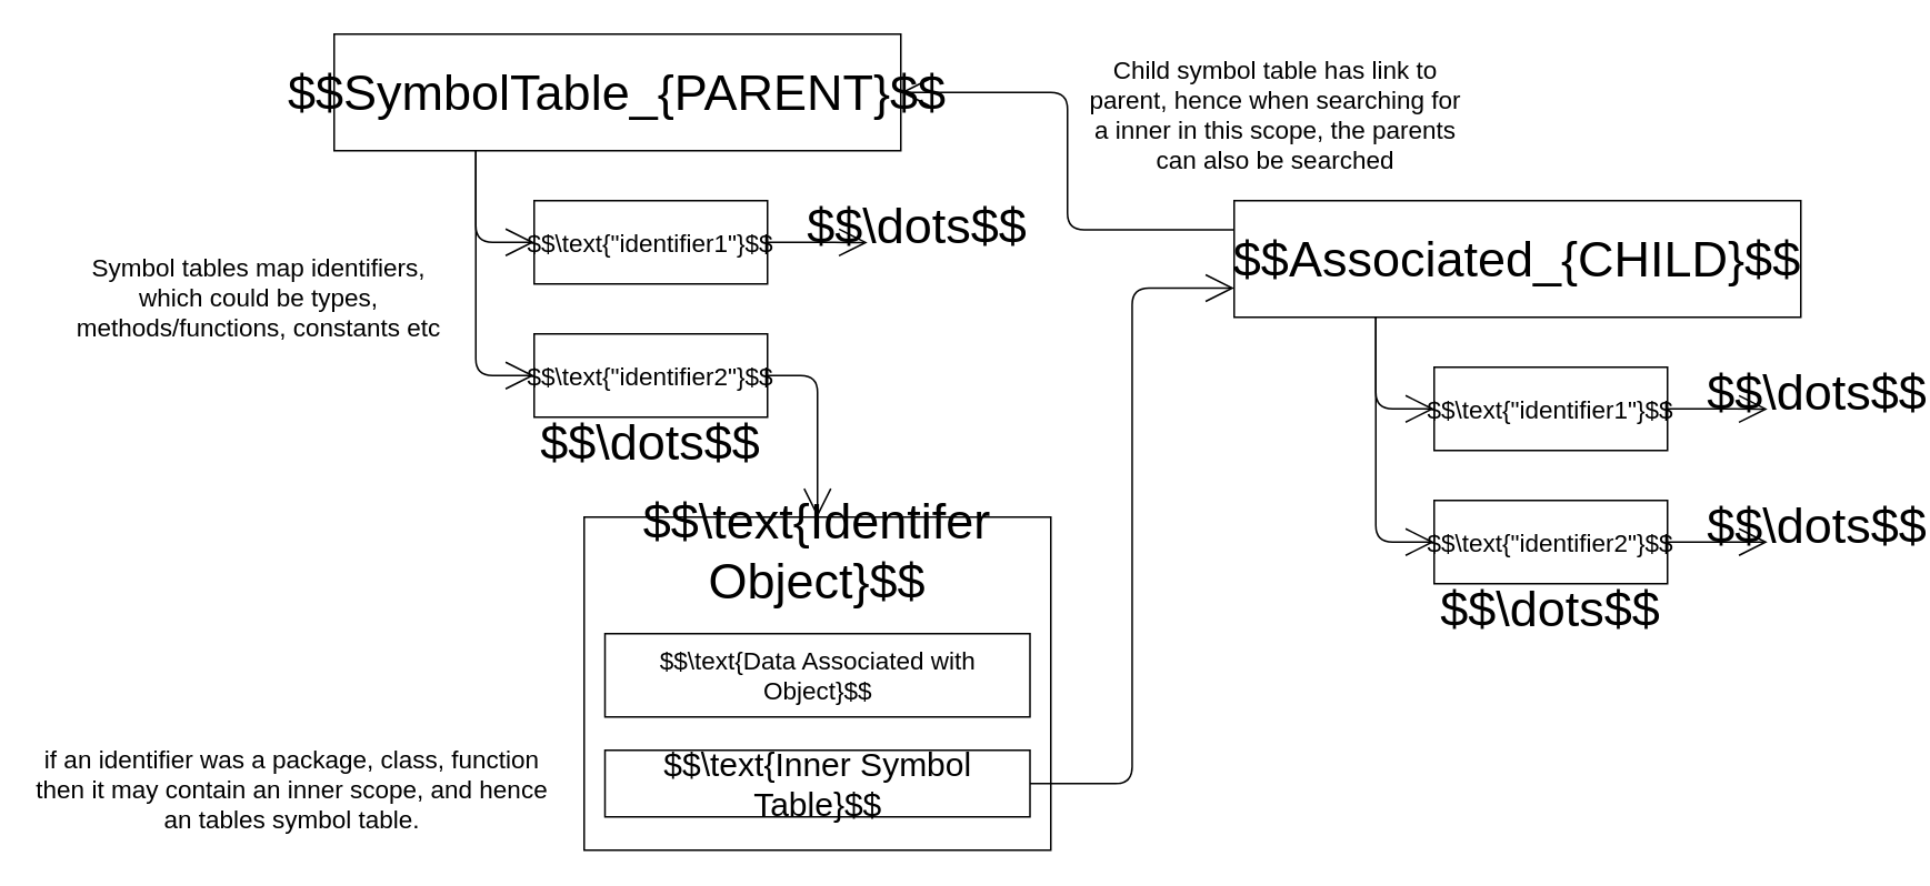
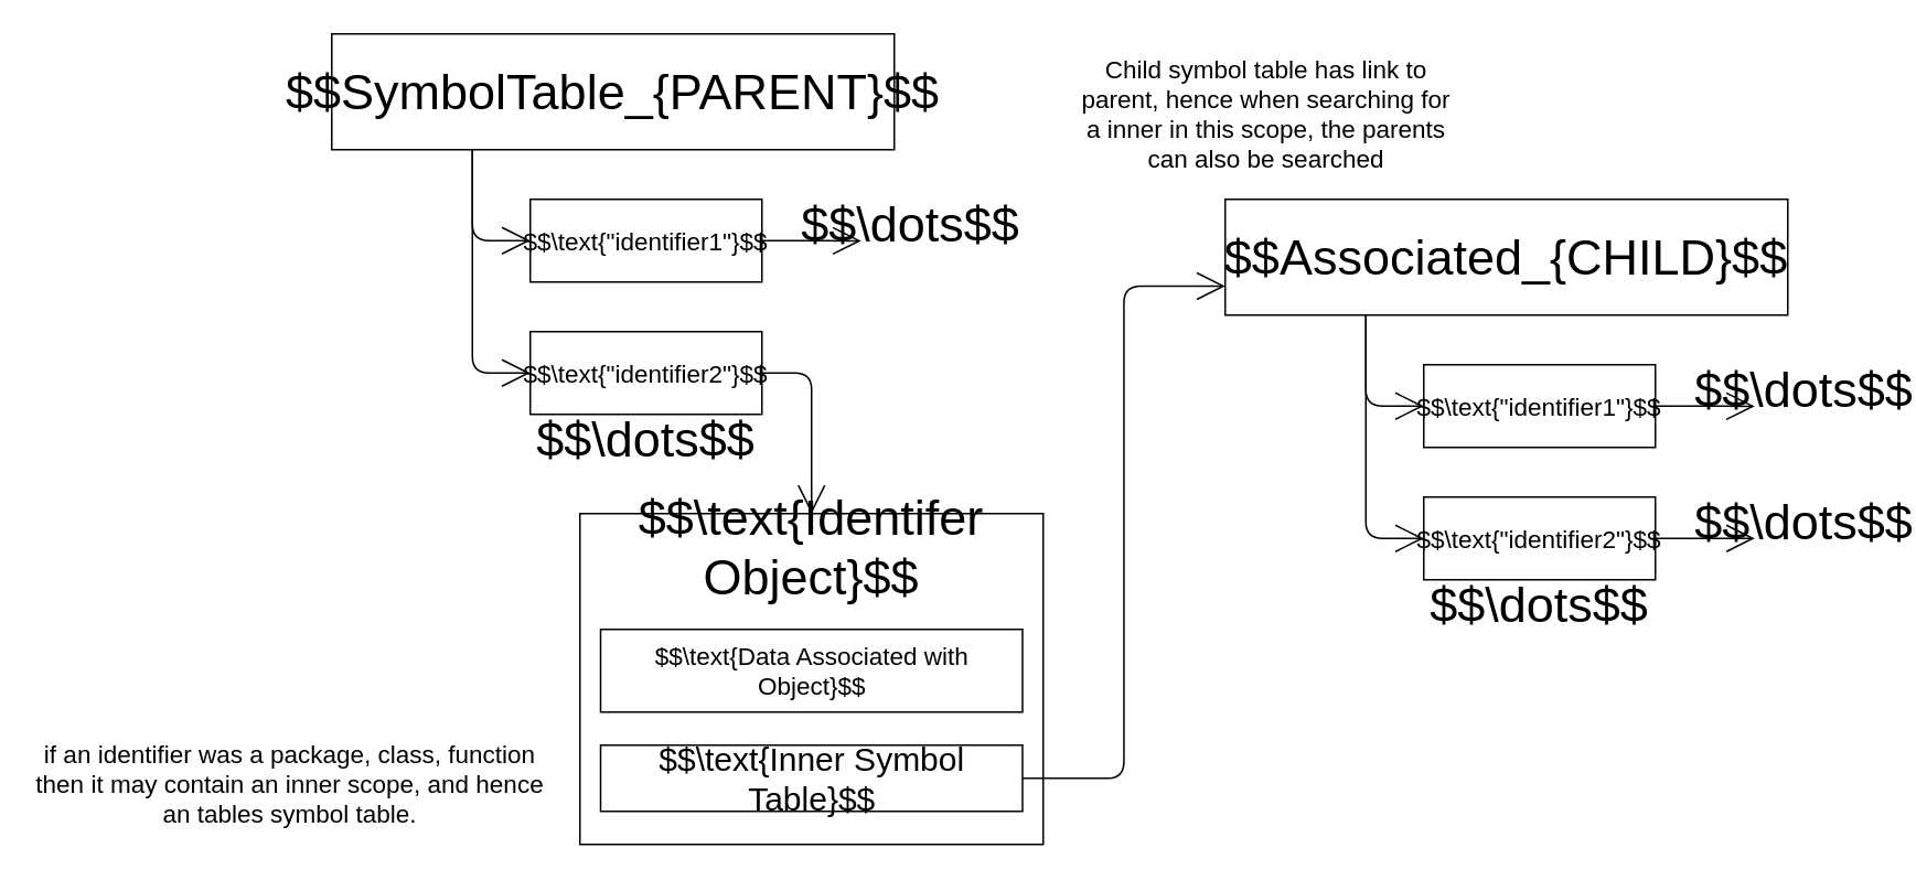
  <mxCell id="0" />
  <mxCell id="1" parent="0" />
  <mxCell id="2" style="edgeStyle=orthogonalEdgeStyle;html=1;exitX=0.25;exitY=1;exitDx=0;exitDy=0;entryX=0;entryY=0.5;entryDx=0;entryDy=0;fontSize=15;endArrow=open;endFill=0;endSize=15;" parent="1" source="4" target="6" edge="1"><mxGeometry relative="1" as="geometry" /></mxCell>
  <mxCell id="3" style="edgeStyle=orthogonalEdgeStyle;html=1;exitX=0.25;exitY=1;exitDx=0;exitDy=0;entryX=0;entryY=0.5;entryDx=0;entryDy=0;fontSize=15;endArrow=open;endFill=0;endSize=15;" parent="1" source="4" target="10" edge="1"><mxGeometry relative="1" as="geometry" /></mxCell>
  <mxCell id="4" value="$$SymbolTable_{PARENT}$$" style="rounded=0;whiteSpace=wrap;html=1;fontSize=30;fillColor=none;" parent="1" vertex="1"><mxGeometry x="200" y="20" width="340" height="70" as="geometry" /></mxCell>
  <mxCell id="5" style="edgeStyle=orthogonalEdgeStyle;html=1;exitX=1;exitY=0.5;exitDx=0;exitDy=0;fontSize=15;endArrow=open;endFill=0;endSize=15;" parent="1" source="6" edge="1"><mxGeometry relative="1" as="geometry"><mxPoint x="520" y="145.138" as="targetPoint" /></mxGeometry></mxCell>
  <mxCell id="6" value="$$\text{&quot;identifier1&quot;}$$" style="rounded=0;whiteSpace=wrap;html=1;fontSize=15;fillColor=none;" parent="1" vertex="1"><mxGeometry x="320" y="120" width="140" height="50" as="geometry" /></mxCell>
  <mxCell id="7" style="edgeStyle=orthogonalEdgeStyle;html=1;exitX=1;exitY=0.5;exitDx=0;exitDy=0;fontSize=30;entryX=0.5;entryY=0;entryDx=0;entryDy=0;endArrow=open;endFill=0;endSize=15;" parent="1" source="10" target="8" edge="1"><mxGeometry relative="1" as="geometry"><mxPoint x="510" y="250" as="targetPoint" /><mxPoint x="250" y="220" as="sourcePoint" /></mxGeometry></mxCell>
  <mxCell id="8" value="$$\text{Identifer Object}$$" style="rounded=0;whiteSpace=wrap;html=1;fontSize=30;verticalAlign=top;spacing=-20;fillColor=none;" parent="1" vertex="1"><mxGeometry x="350" y="310" width="280" height="200" as="geometry" /></mxCell>
  <mxCell id="9" value="$$\text{Data Associated with Object}$$" style="rounded=0;whiteSpace=wrap;html=1;fontSize=15;fillColor=none;" parent="1" vertex="1"><mxGeometry x="362.5" y="380" width="255" height="50" as="geometry" /></mxCell>
  <mxCell id="10" value="$$\text{&quot;identifier2&quot;}$$" style="rounded=0;whiteSpace=wrap;html=1;fontSize=15;fillColor=none;" parent="1" vertex="1"><mxGeometry x="320" y="200" width="140" height="50" as="geometry" /></mxCell>
  <mxCell id="11" style="edgeStyle=orthogonalEdgeStyle;html=1;exitX=1;exitY=0.5;exitDx=0;exitDy=0;entryX=0;entryY=0.75;entryDx=0;entryDy=0;fontSize=15;endArrow=open;endFill=0;endSize=15;" parent="1" source="12" target="16" edge="1"><mxGeometry relative="1" as="geometry" /></mxCell>
  <mxCell id="12" value="$$\text{Inner Symbol Table}$$" style="rounded=0;whiteSpace=wrap;html=1;fontSize=20;fillColor=none;" parent="1" vertex="1"><mxGeometry x="362.5" y="450" width="255" height="40" as="geometry" /></mxCell>
- <mxCell id="13" style="edgeStyle=orthogonalEdgeStyle;html=1;exitX=0;exitY=0.25;exitDx=0;exitDy=0;entryX=1;entryY=0.5;entryDx=0;entryDy=0;fontSize=15;endArrow=open;endFill=0;endSize=15;" parent="1" source="16" target="4" edge="1"><mxGeometry relative="1" as="geometry" /></mxCell>
  <mxCell id="14" style="edgeStyle=orthogonalEdgeStyle;html=1;exitX=0.25;exitY=1;exitDx=0;exitDy=0;entryX=0;entryY=0.5;entryDx=0;entryDy=0;fontSize=15;endArrow=open;endFill=0;endSize=15;" parent="1" source="16" target="17" edge="1"><mxGeometry relative="1" as="geometry" /></mxCell>
  <mxCell id="15" style="edgeStyle=orthogonalEdgeStyle;html=1;exitX=0.25;exitY=1;exitDx=0;exitDy=0;entryX=0;entryY=0.5;entryDx=0;entryDy=0;fontSize=15;endArrow=open;endFill=0;endSize=15;" parent="1" source="16" target="18" edge="1"><mxGeometry relative="1" as="geometry" /></mxCell>
  <mxCell id="16" value="$$Associated_{CHILD}$$" style="rounded=0;whiteSpace=wrap;html=1;fontSize=30;fillColor=none;" parent="1" vertex="1"><mxGeometry x="740" y="120" width="340" height="70" as="geometry" /></mxCell>
  <mxCell id="17" value="$$\text{&quot;identifier1&quot;}$$" style="rounded=0;whiteSpace=wrap;html=1;fontSize=15;fillColor=none;" parent="1" vertex="1"><mxGeometry x="860" y="220" width="140" height="50" as="geometry" /></mxCell>
  <mxCell id="18" value="$$\text{&quot;identifier2&quot;}$$" style="rounded=0;whiteSpace=wrap;html=1;fontSize=15;fillColor=none;" parent="1" vertex="1"><mxGeometry x="860" y="300" width="140" height="50" as="geometry" /></mxCell>
  <mxCell id="19" value="$$\dots$$" style="text;html=1;strokeColor=none;fillColor=none;align=center;verticalAlign=middle;whiteSpace=wrap;rounded=0;fontSize=30;" parent="1" vertex="1"><mxGeometry x="360" y="250" width="60" height="30" as="geometry" /></mxCell>
  <mxCell id="20" value="$$\dots$$" style="text;html=1;strokeColor=none;fillColor=none;align=center;verticalAlign=middle;whiteSpace=wrap;rounded=0;fontSize=30;" parent="1" vertex="1"><mxGeometry x="900" y="350" width="60" height="30" as="geometry" /></mxCell>
  <mxCell id="21" value="if an identifier was a package, class, function then it may contain an inner scope, and hence an tables symbol table." style="text;html=1;strokeColor=none;fillColor=none;align=center;verticalAlign=middle;whiteSpace=wrap;rounded=0;fontSize=15;" parent="1" vertex="1"><mxGeometry x="20" y="435" width="310" height="75" as="geometry" /></mxCell>
- <mxCell id="22" value="Symbol tables map identifiers, which could be types, methods/functions, constants etc" style="text;html=1;strokeColor=none;fillColor=none;align=center;verticalAlign=middle;whiteSpace=wrap;rounded=0;fontSize=15;" parent="1" vertex="1"><mxGeometry x="40" y="140" width="230" height="75" as="geometry" /></mxCell>
  <mxCell id="23" value="Child symbol table has link to parent, hence when searching for a inner in this scope, the parents can also be searched" style="text;html=1;strokeColor=none;fillColor=none;align=center;verticalAlign=middle;whiteSpace=wrap;rounded=0;fontSize=15;" parent="1" vertex="1"><mxGeometry x="650" y="30" width="230" height="75" as="geometry" /></mxCell>
  <mxCell id="24" value="$$\dots$$" style="text;html=1;strokeColor=none;fillColor=none;align=center;verticalAlign=middle;whiteSpace=wrap;rounded=0;fontSize=30;" parent="1" vertex="1"><mxGeometry x="520" y="120" width="60" height="30" as="geometry" /></mxCell>
  <mxCell id="25" style="edgeStyle=orthogonalEdgeStyle;html=1;exitX=1;exitY=0.5;exitDx=0;exitDy=0;fontSize=15;endArrow=open;endFill=0;endSize=15;" parent="1" source="17" edge="1"><mxGeometry relative="1" as="geometry"><mxPoint x="1060" y="245.138" as="targetPoint" /><mxPoint x="1000" y="245" as="sourcePoint" /><Array as="points" /></mxGeometry></mxCell>
  <mxCell id="26" value="$$\dots$$" style="text;html=1;strokeColor=none;fillColor=none;align=center;verticalAlign=middle;whiteSpace=wrap;rounded=0;fontSize=30;" parent="1" vertex="1"><mxGeometry x="1060" y="220" width="60" height="30" as="geometry" /></mxCell>
  <mxCell id="27" style="edgeStyle=orthogonalEdgeStyle;html=1;exitX=1;exitY=0.5;exitDx=0;exitDy=0;fontSize=15;endArrow=open;endFill=0;endSize=15;" parent="1" source="18" edge="1"><mxGeometry relative="1" as="geometry"><mxPoint x="1060" y="325" as="targetPoint" /><mxPoint x="1010" y="255" as="sourcePoint" /><Array as="points" /></mxGeometry></mxCell>
  <mxCell id="28" value="$$\dots$$" style="text;html=1;strokeColor=none;fillColor=none;align=center;verticalAlign=middle;whiteSpace=wrap;rounded=0;fontSize=30;" parent="1" vertex="1"><mxGeometry x="1060" y="300" width="60" height="30" as="geometry" /></mxCell>
